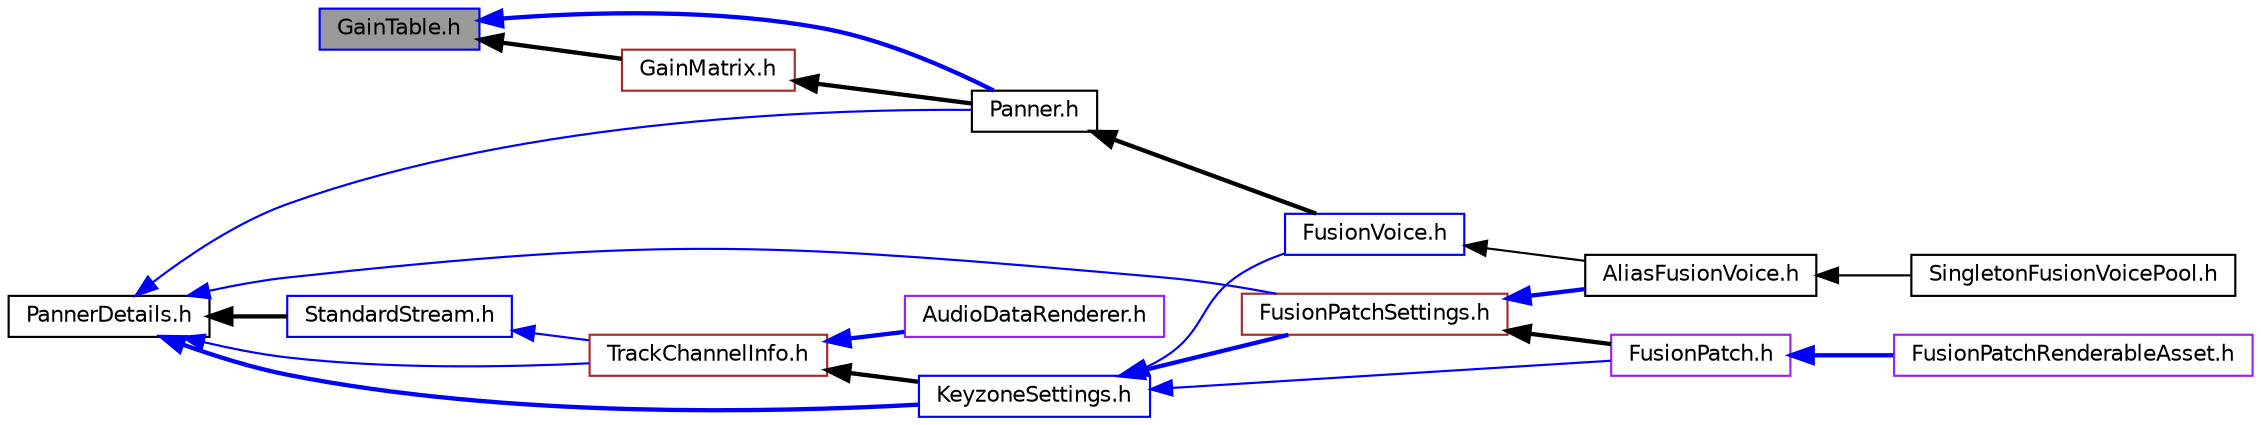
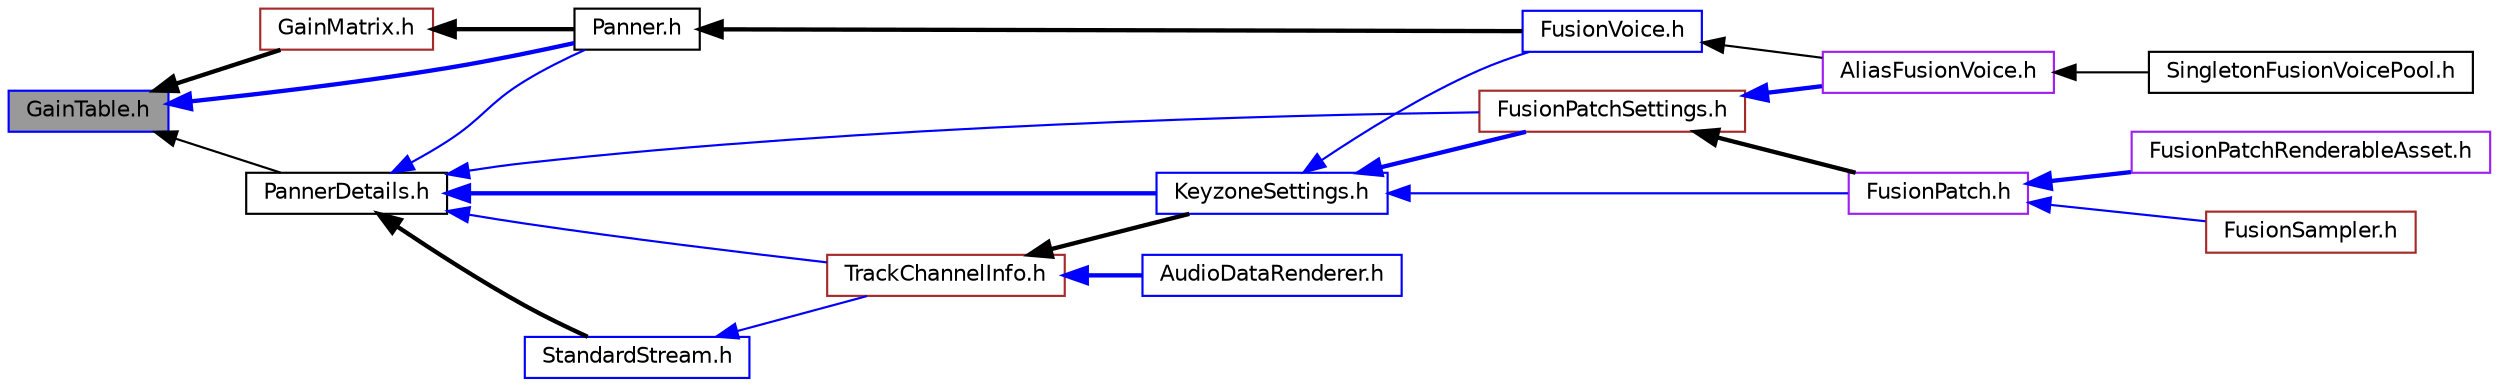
  digraph {
    rankdir=LR
    node [color=blue fillcolor=white fontname=Helvetica fontsize=10 shape=box style=filled]
    edge [color=blue dir=back fontname=Helvetica fontsize=10 labelfontname=Helvetica labelfontsize=10 style=bold]
    n1 [fillcolor=grey60 fontcolor=black height=0.2 label="GainTable.h" width=0.4]
    n2 [color=brown height=0.2 label="GainMatrix.h" width=0.4]
    n3 [color=black height=0.2 label="Panner.h" width=0.4]
    n4 [color=black height=0.2 label="PannerDetails.h" width=0.4]
    n5 [height=0.2 label="FusionVoice.h" width=0.4]
    n6 [color=brown height=0.2 label="FusionPatchSettings.h" width=0.4]
    n7 [height=0.2 label="KeyzoneSettings.h" width=0.4]
    n8 [height=0.2 label="StandardStream.h" width=0.4]
    n9 [color=brown height=0.2 label="TrackChannelInfo.h" width=0.4]
-   n10 [color=black height=0.2 label="AliasFusionVoice.h" width=0.4]
+   n10 [color=purple height=0.2 label="AliasFusionVoice.h" width=0.4]
    n11 [color=black height=0.2 label="SingletonFusionVoicePool.h" width=0.4]
    n12 [color=purple height=0.2 label="FusionPatch.h" width=0.4]
-   n13 [color=purple height=0.2 label="AudioDataRenderer.h" width=0.4]
+   n13 [height=0.2 label="AudioDataRenderer.h" width=0.4]
+   n14 [color=brown height=0.2 label="FusionSampler.h" width=0.4]
    n15 [color=purple height=0.2 label="FusionPatchRenderableAsset.h" width=0.4]
    n1 -> n2 [color=black]
    n1 -> n3
+   n1 -> n4 [color=black style=solid]
    n2 -> n3 [color=black]
    n3 -> n5 [color=black]
    n4 -> n3 [style=solid]
    n4 -> n6 [style=solid]
    n4 -> n7
    n4 -> n8 [color=black]
    n4 -> n9 [style=solid]
    n5 -> n10 [color=black style=solid]
    n6 -> n10
    n6 -> n12 [color=black]
    n7 -> n5 [style=solid]
    n7 -> n6
    n7 -> n12 [style=solid]
    n8 -> n9 [style=solid]
    n9 -> n7 [color=black]
    n9 -> n13
    n10 -> n11 [color=black style=solid]
+   n12 -> n14 [style=solid]
    n12 -> n15
  }
